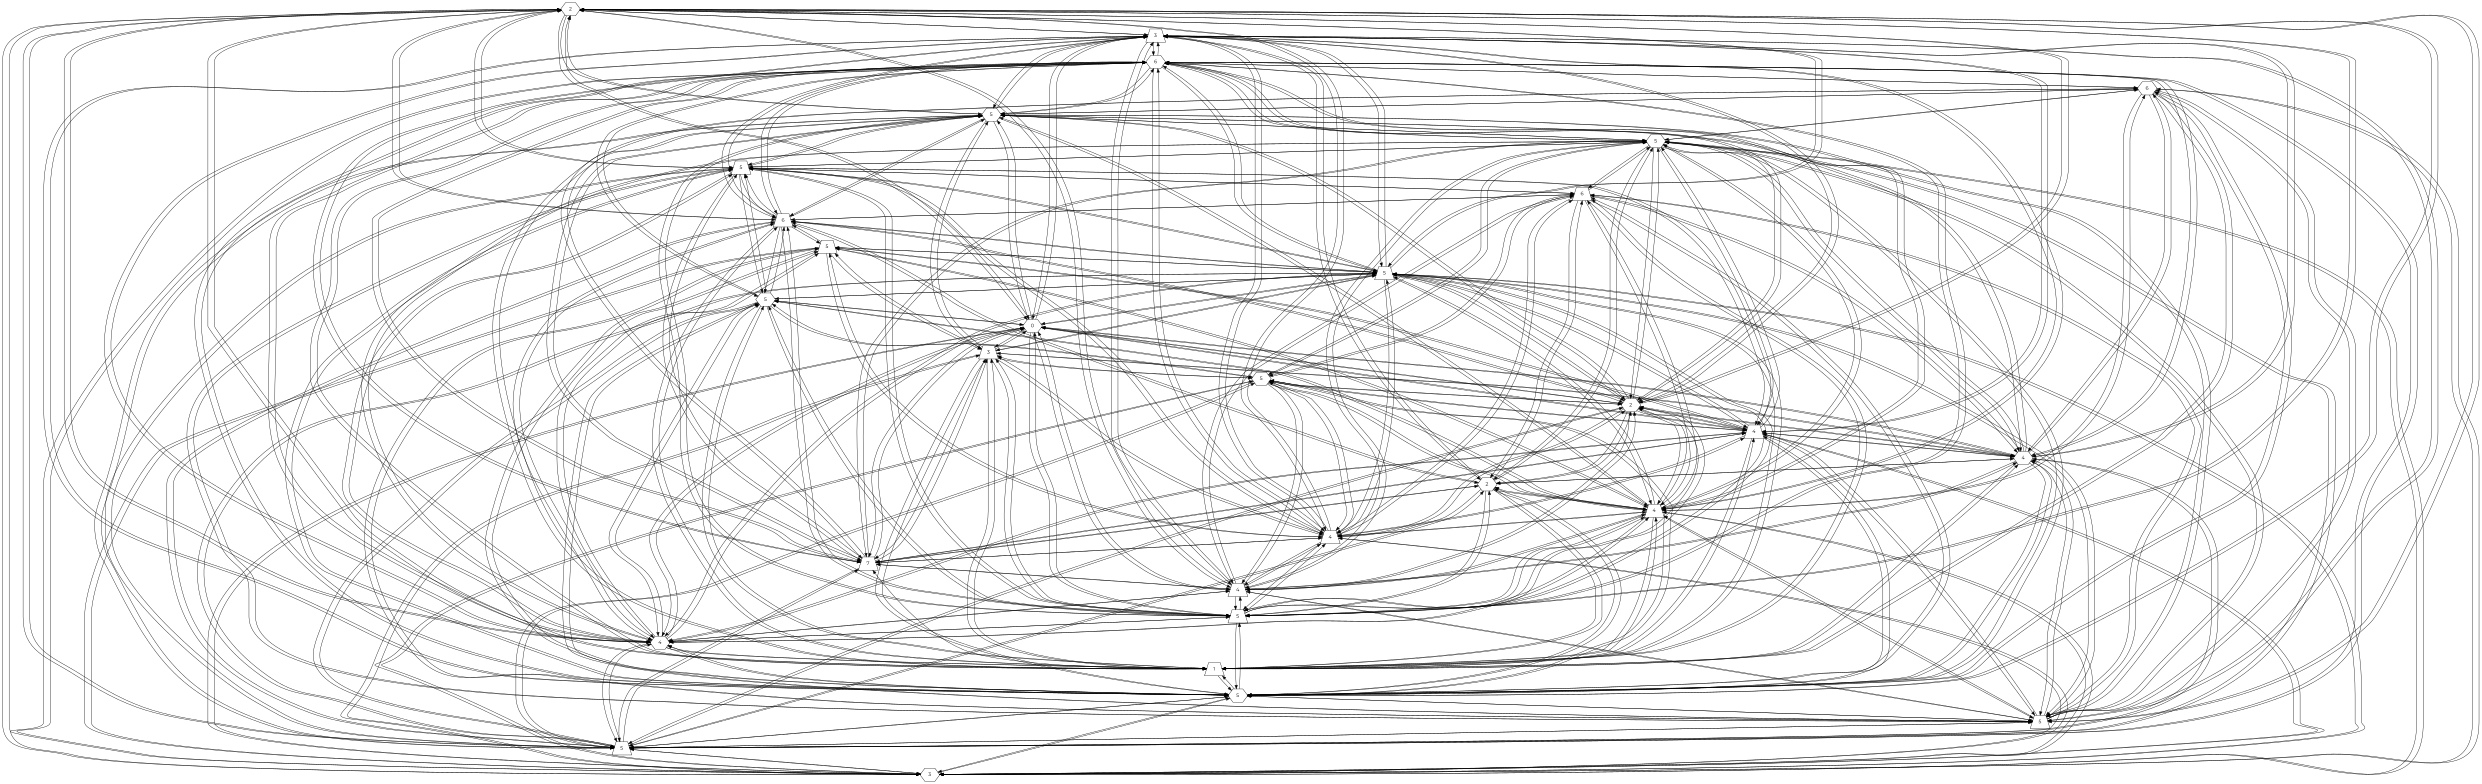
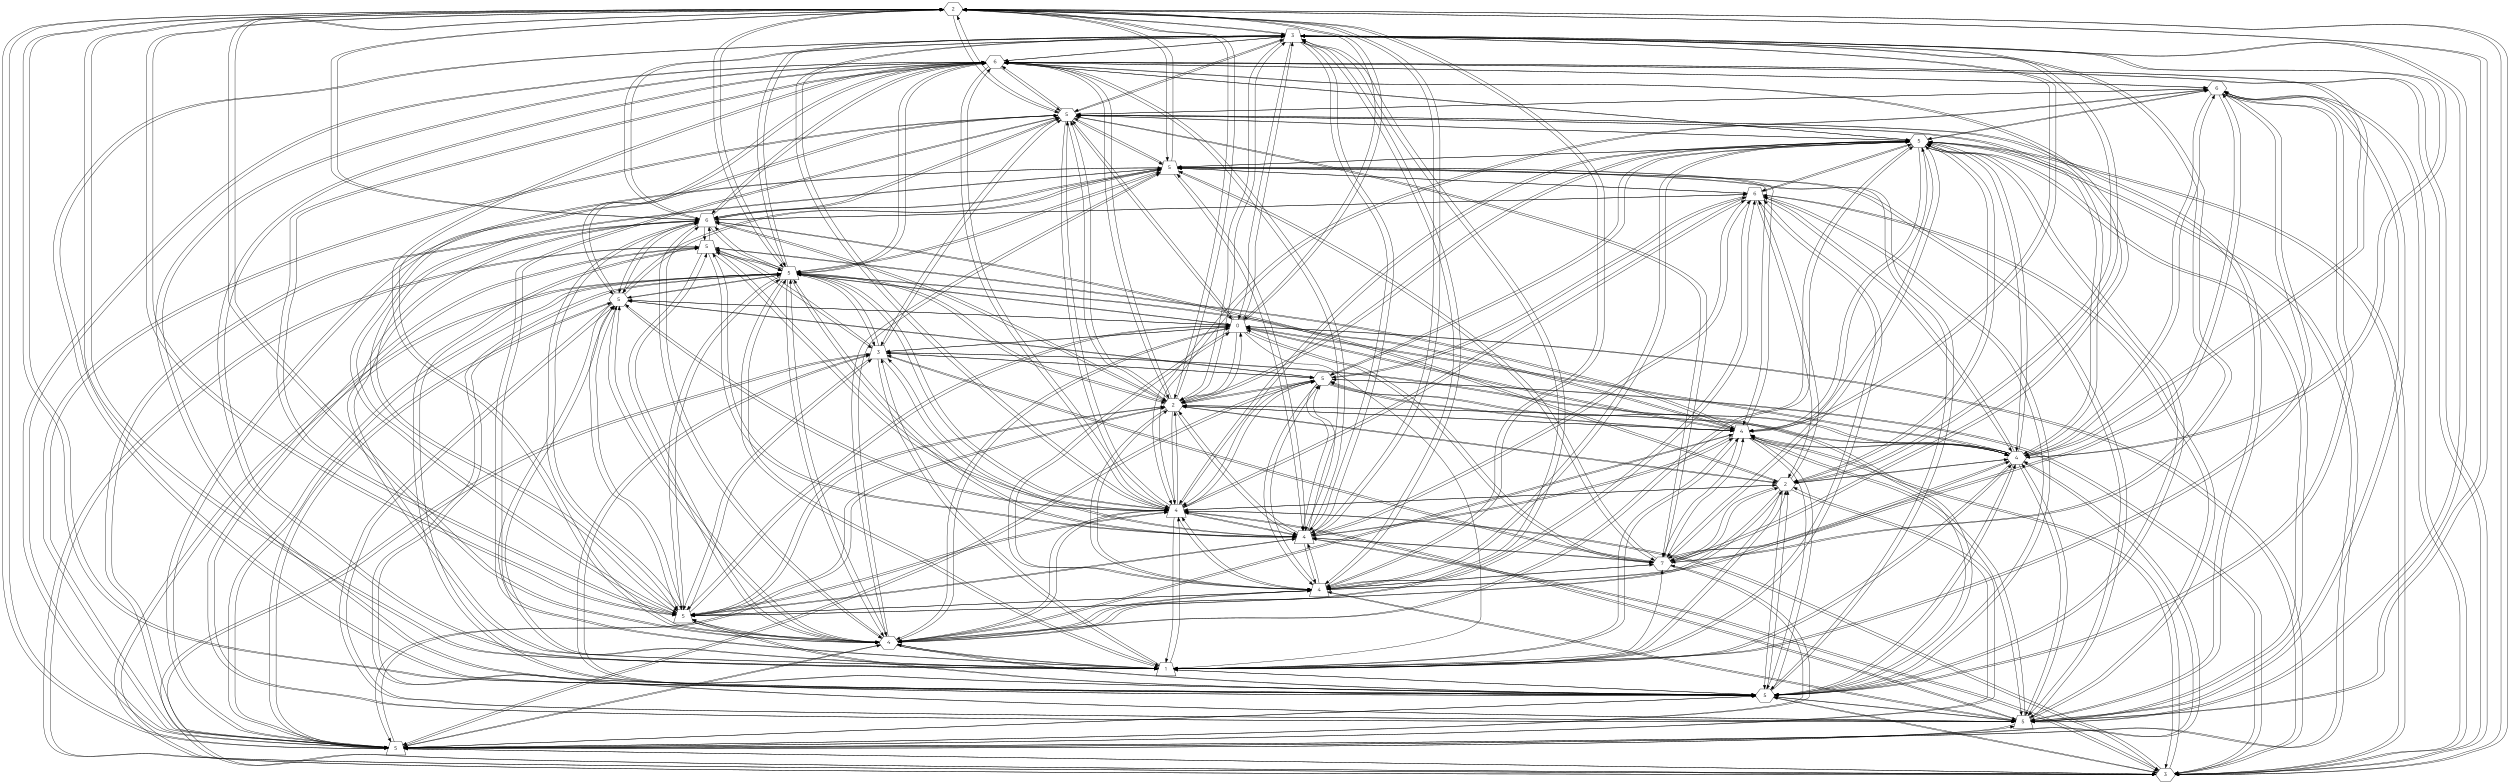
  digraph {
    fontname=Montserrat
    node [fontname=Montserrat shape=trapezium]
    edge [fontname=Montserrat]
    n1 [label=2 shape=hexagon]
    n2 [label=3]
-   n3 [label=0 shape=hexagon]
+   n3 [label=0]
    n4 [label=5]
    n5 [label=6]
    n6 [label=5]
    n7 [label=2 shape=hexagon]
    n8 [label=5 shape=hexagon]
    n9 [label=5]
    n10 [label=5 shape=hexagon]
    n11 [label=4 shape=hexagon]
    n12 [label=3 shape=hexagon]
    n13 [label=1]
    n14 [label=4]
    n15 [label=5]
    n16 [label=5]
    n17 [label=4]
-   n18 [label=7]
+   n18 [label=7 shape=hexagon]
    n19 [label=4]
    n20 [label=2 shape=hexagon]
    n21 [label=4 shape=hexagon]
    n22 [label=4]
    n23 [label=6 shape=hexagon]
    n24 [label=3]
    n25 [label=5 shape=hexagon]
    n26 [label=5]
    n27 [label=6]
    n28 [label=5 shape=hexagon]
    n29 [label=5 shape=hexagon]
    n30 [label=6 shape=hexagon]
    n1 -> n2
    n1 -> n3
    n1 -> n4
    n1 -> n5
    n1 -> n6
    n1 -> n7
    n1 -> n8
    n1 -> n9
    n1 -> n10
    n1 -> n11
    n1 -> n12
    n1 -> n13
    n1 -> n14
    n1 -> n15
    n1 -> n16
    n1 -> n17
    n2 -> n1
    n2 -> n3
    n2 -> n4
    n2 -> n5
    n2 -> n7
    n2 -> n8
    n2 -> n10
    n2 -> n11
    n2 -> n14
    n2 -> n15
    n2 -> n17
    n2 -> n18
    n2 -> n19
    n2 -> n20
    n2 -> n21
    n2 -> n22
    n2 -> n23
    n3 -> n1
    n3 -> n2
    n3 -> n4
    n3 -> n7
    n3 -> n8
    n3 -> n11
    n3 -> n12
+   n3 -> n13
    n3 -> n14
    n3 -> n16
    n3 -> n18
    n3 -> n21
    n3 -> n22
    n3 -> n24
    n3 -> n25
    n4 -> n1
    n4 -> n2
    n4 -> n3
    n4 -> n5
    n4 -> n6
    n4 -> n7
    n4 -> n9
    n4 -> n11
    n4 -> n12
    n4 -> n13
    n4 -> n15
    n4 -> n16
    n4 -> n17
    n4 -> n19
    n4 -> n22
    n4 -> n23
    n4 -> n24
    n4 -> n25
    n4 -> n26
    n5 -> n1
    n5 -> n2
    n5 -> n4
    n5 -> n6
    n5 -> n7
    n5 -> n8
    n5 -> n9
    n5 -> n11
    n5 -> n13
    n5 -> n16
    n5 -> n20
    n5 -> n23
    n5 -> n25
    n5 -> n26
    n5 -> n27
    n6 -> n1
    n6 -> n4
    n6 -> n5
    n6 -> n8
    n6 -> n9
    n6 -> n10
    n6 -> n11
    n6 -> n15
    n6 -> n16
    n6 -> n17
    n6 -> n18
    n6 -> n22
    n6 -> n25
    n6 -> n27
    n6 -> n28
    n7 -> n1
    n7 -> n2
    n7 -> n3
    n7 -> n4
    n7 -> n5
    n7 -> n8
    n7 -> n9
    n7 -> n14
    n7 -> n16
    n7 -> n17
    n7 -> n19
    n7 -> n20
    n7 -> n21
    n7 -> n22
    n7 -> n23
    n7 -> n28
    n7 -> n29
    n8 -> n1
    n8 -> n2
    n8 -> n3
    n8 -> n5
    n8 -> n6
    n8 -> n7
    n8 -> n9
    n8 -> n13
    n8 -> n15
    n8 -> n16
    n8 -> n18
    n8 -> n19
    n8 -> n21
    n8 -> n23
    n8 -> n24
    n8 -> n28
    n8 -> n30
    n9 -> n1
    n9 -> n4
    n9 -> n5
    n9 -> n6
    n9 -> n7
    n9 -> n8
    n9 -> n10
    n9 -> n11
    n9 -> n12
    n9 -> n15
    n9 -> n18
    n9 -> n20
    n9 -> n21
    n9 -> n23
    n9 -> n25
    n9 -> n28
    n9 -> n29
    n10 -> n1
    n10 -> n2
    n10 -> n6
    n10 -> n9
    n10 -> n11
    n10 -> n12
    n10 -> n13
    n10 -> n15
    n10 -> n16
    n10 -> n20
    n10 -> n21
    n10 -> n22
    n10 -> n23
    n10 -> n24
    n10 -> n26
    n10 -> n27
    n10 -> n28
    n10 -> n29
    n10 -> n30
    n11 -> n1
    n11 -> n2
    n11 -> n3
    n11 -> n4
    n11 -> n5
    n11 -> n6
    n11 -> n9
    n11 -> n10
    n11 -> n13
    n11 -> n14
    n11 -> n16
    n11 -> n19
    n11 -> n22
    n11 -> n23
    n11 -> n25
    n11 -> n26
    n11 -> n28
    n12 -> n1
    n12 -> n3
    n12 -> n4
    n12 -> n9
    n12 -> n10
    n12 -> n17
    n12 -> n19
    n12 -> n22
    n12 -> n23
    n12 -> n24
    n12 -> n26
    n12 -> n28
    n12 -> n29
    n12 -> n30
    n13 -> n1
    n13 -> n4
    n13 -> n5
    n13 -> n8
    n13 -> n10
    n13 -> n11
    n13 -> n18
    n13 -> n19
    n13 -> n20
    n13 -> n21
    n13 -> n22
    n13 -> n23
    n13 -> n24
    n13 -> n25
    n13 -> n27
    n13 -> n30
    n14 -> n1
    n14 -> n2
    n14 -> n3
    n14 -> n7
    n14 -> n11
    n14 -> n15
    n14 -> n16
    n14 -> n17
    n14 -> n18
    n14 -> n19
    n14 -> n21
    n14 -> n27
    n14 -> n28
    n14 -> n29
    n15 -> n1
    n15 -> n2
    n15 -> n4
    n15 -> n6
    n15 -> n8
    n15 -> n9
    n15 -> n10
    n15 -> n14
    n15 -> n19
    n15 -> n21
    n15 -> n22
    n15 -> n25
    n15 -> n26
    n15 -> n27
    n15 -> n28
    n15 -> n30
    n16 -> n1
    n16 -> n3
    n16 -> n4
    n16 -> n5
    n16 -> n6
    n16 -> n7
    n16 -> n8
    n16 -> n10
    n16 -> n11
    n16 -> n14
    n16 -> n17
    n16 -> n19
    n16 -> n20
    n16 -> n23
    n16 -> n24
    n16 -> n25
    n17 -> n1
    n17 -> n2
    n17 -> n4
    n17 -> n6
    n17 -> n7
    n17 -> n12
    n17 -> n14
    n17 -> n16
    n17 -> n18
    n17 -> n19
    n17 -> n22
    n17 -> n23
    n17 -> n24
    n17 -> n26
    n17 -> n27
    n17 -> n29
    n18 -> n2
    n18 -> n3
    n18 -> n6
    n18 -> n8
    n18 -> n9
    n18 -> n14
    n18 -> n17
    n18 -> n20
    n18 -> n22
    n18 -> n23
    n18 -> n24
    n18 -> n28
    n18 -> n30
    n19 -> n2
    n19 -> n4
    n19 -> n7
    n19 -> n8
    n19 -> n11
    n19 -> n12
    n19 -> n13
    n19 -> n14
    n19 -> n15
    n19 -> n16
    n19 -> n17
    n19 -> n20
    n19 -> n23
    n19 -> n25
    n19 -> n26
    n19 -> n27
    n19 -> n28
    n19 -> n29
    n19 -> n30
    n20 -> n2
    n20 -> n5
    n20 -> n7
    n20 -> n9
    n20 -> n10
    n20 -> n13
    n20 -> n16
    n20 -> n18
    n20 -> n19
    n20 -> n21
    n20 -> n27
    n20 -> n28
    n21 -> n2
    n21 -> n3
    n21 -> n7
    n21 -> n8
    n21 -> n9
    n21 -> n10
    n21 -> n13
    n21 -> n14
    n21 -> n15
    n21 -> n20
    n21 -> n22
    n21 -> n23
    n21 -> n24
    n21 -> n27
    n21 -> n28
    n21 -> n30
    n22 -> n2
    n22 -> n3
    n22 -> n4
    n22 -> n6
    n22 -> n7
    n22 -> n10
    n22 -> n11
    n22 -> n12
    n22 -> n13
    n22 -> n15
    n22 -> n17
    n22 -> n18
    n22 -> n21
    n22 -> n26
    n22 -> n28
    n22 -> n29
    n23 -> n2
    n23 -> n4
    n23 -> n5
    n23 -> n7
    n23 -> n8
    n23 -> n9
    n23 -> n10
    n23 -> n11
    n23 -> n12
    n23 -> n13
    n23 -> n16
    n23 -> n17
    n23 -> n18
    n23 -> n19
    n23 -> n21
    n23 -> n25
    n23 -> n28
    n23 -> n30
    n24 -> n3
    n24 -> n4
    n24 -> n8
    n24 -> n10
    n24 -> n12
    n24 -> n13
    n24 -> n16
    n24 -> n17
    n24 -> n18
    n24 -> n21
    n24 -> n26
    n24 -> n29
    n25 -> n3
    n25 -> n4
    n25 -> n5
    n25 -> n6
    n25 -> n9
    n25 -> n11
    n25 -> n13
    n25 -> n15
    n25 -> n16
    n25 -> n19
    n25 -> n23
    n25 -> n29
    n26 -> n4
    n26 -> n5
    n26 -> n10
    n26 -> n11
    n26 -> n12
    n26 -> n15
    n26 -> n17
    n26 -> n19
    n26 -> n22
    n26 -> n24
    n27 -> n5
    n27 -> n6
    n27 -> n10
    n27 -> n13
    n27 -> n14
    n27 -> n15
    n27 -> n17
    n27 -> n19
    n27 -> n20
    n27 -> n21
    n27 -> n28
    n27 -> n29
    n28 -> n6
    n28 -> n7
    n28 -> n8
    n28 -> n9
    n28 -> n10
    n28 -> n11
    n28 -> n12
    n28 -> n14
    n28 -> n15
    n28 -> n18
    n28 -> n19
    n28 -> n20
    n28 -> n21
    n28 -> n22
    n28 -> n23
    n28 -> n27
    n28 -> n29
    n28 -> n30
    n29 -> n7
    n29 -> n9
    n29 -> n10
    n29 -> n12
    n29 -> n14
    n29 -> n17
    n29 -> n19
    n29 -> n22
    n29 -> n24
    n29 -> n25
    n29 -> n27
    n29 -> n28
    n30 -> n8
    n30 -> n10
    n30 -> n12
    n30 -> n13
    n30 -> n15
    n30 -> n18
    n30 -> n19
    n30 -> n21
    n30 -> n23
    n30 -> n28
  }
